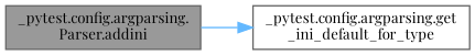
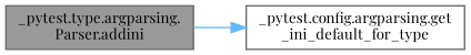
  digraph {
    rankdir=LR
    fontname="Playfair Display"
    node [fontname="Playfair Display" fontsize=10 shape=box style=filled]
-   n1 [color=gray40 fillcolor=grey60 fontcolor=black height=0.2 label="_pytest.config.argparsing.\lParser.addini" width=0.4]
+   n1 [color=gray40 fillcolor=grey60 fontcolor=black height=0.2 label="_pytest.type.argparsing.\lParser.addini" width=0.4]
    n2 [color=grey40 fillcolor=white height=0.2 label="_pytest.config.argparsing.get\l_ini_default_for_type" width=0.4]
    n1 -> n2 [color=steelblue1 fontname="Playfair Display" fontsize=10 labelfontname=Helvetica labelfontsize=10 style=solid]
  }
